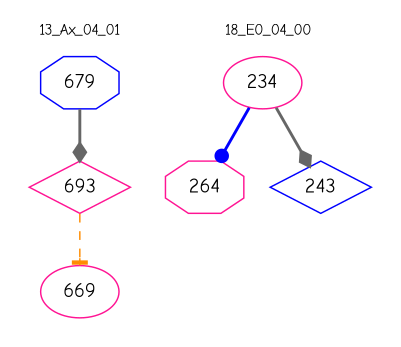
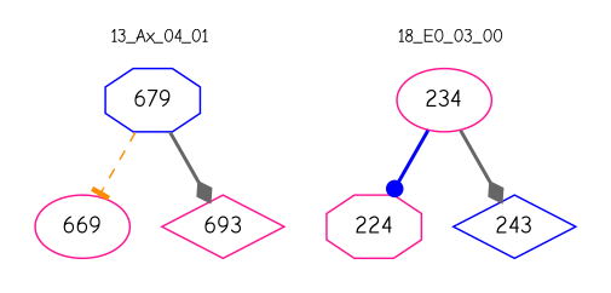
  digraph {
    fontname="Comic Neue"
    node [color=deeppink fontname="Comic Neue" shape=octagon]
    edge [arrowhead=diamond color=gray40 fontname="Comic Neue" style=bold]
    n1 [color=blue label=679]
    n2 [label=669 shape=ellipse]
    n3 [label=693 shape=diamond]
    n4 [label=234 shape=ellipse]
-   n5 [label=264]
+   n5 [label=224]
    n6 [color=blue label=243 shape=diamond]
    subgraph cluster_1 {
      color=white
      fontsize=10
      label="13_Ax_04_01"
      n1
      n2
      n3
    }
    subgraph cluster_2 {
      color=white
      fontsize=10
-     label="18_E0_04_00"
+     label="18_E0_03_00"
      n4
      n5
      n6
    }
-   n3 -> n2 [arrowhead=tee color=darkorange style=dashed]
+   n1 -> n2 [arrowhead=tee color=darkorange style=dashed]
    n1 -> n3
    n4 -> n5 [arrowhead=dot color=blue]
    n4 -> n6
  }
